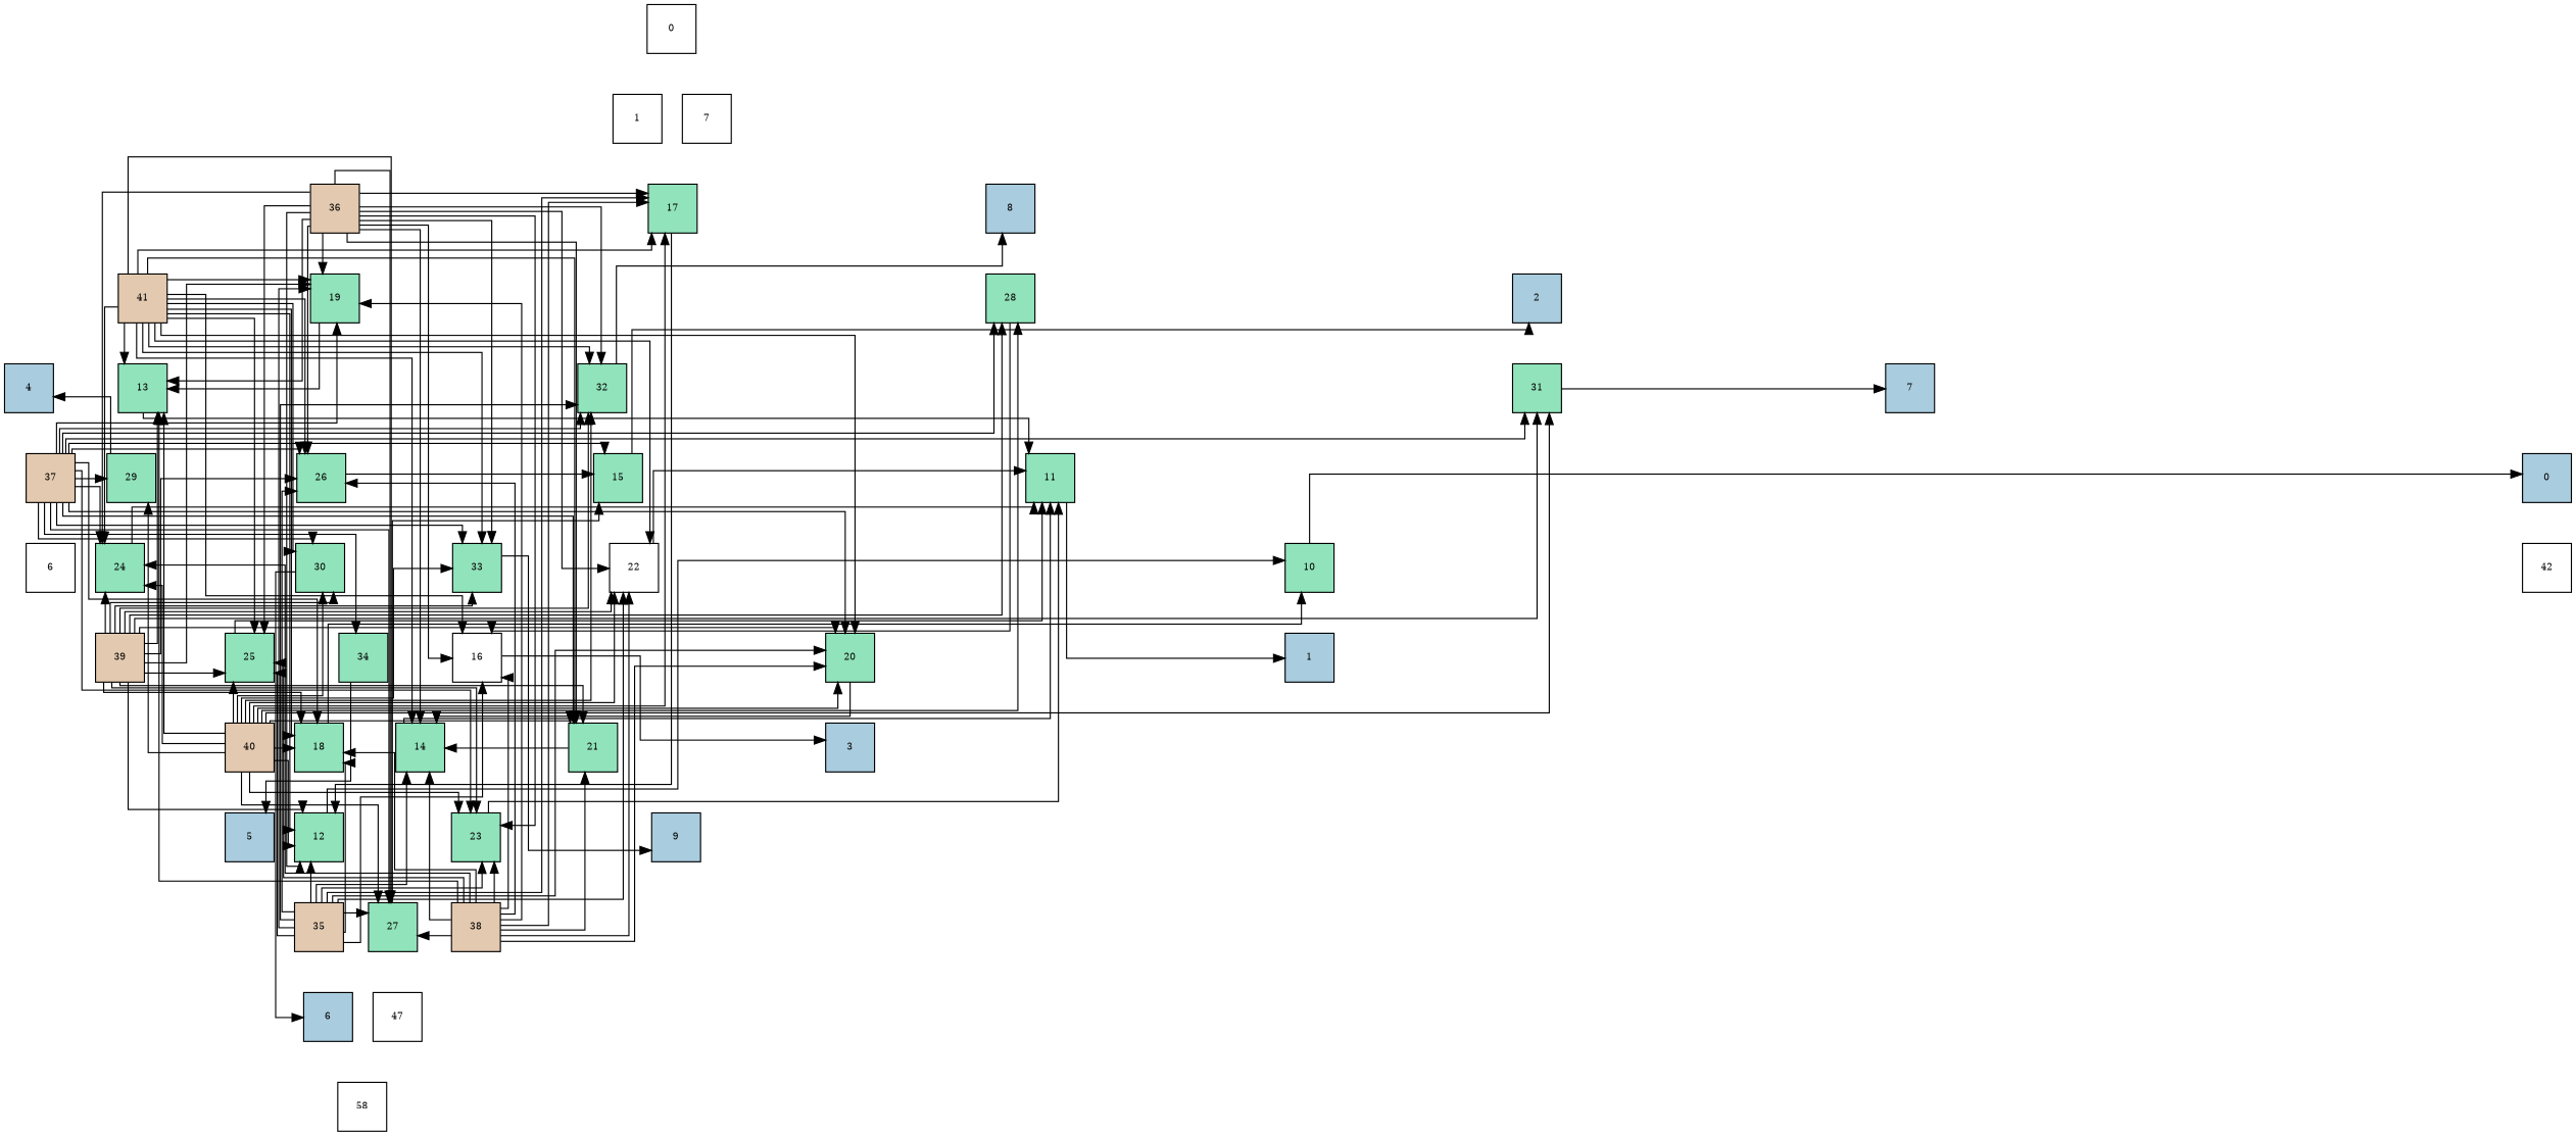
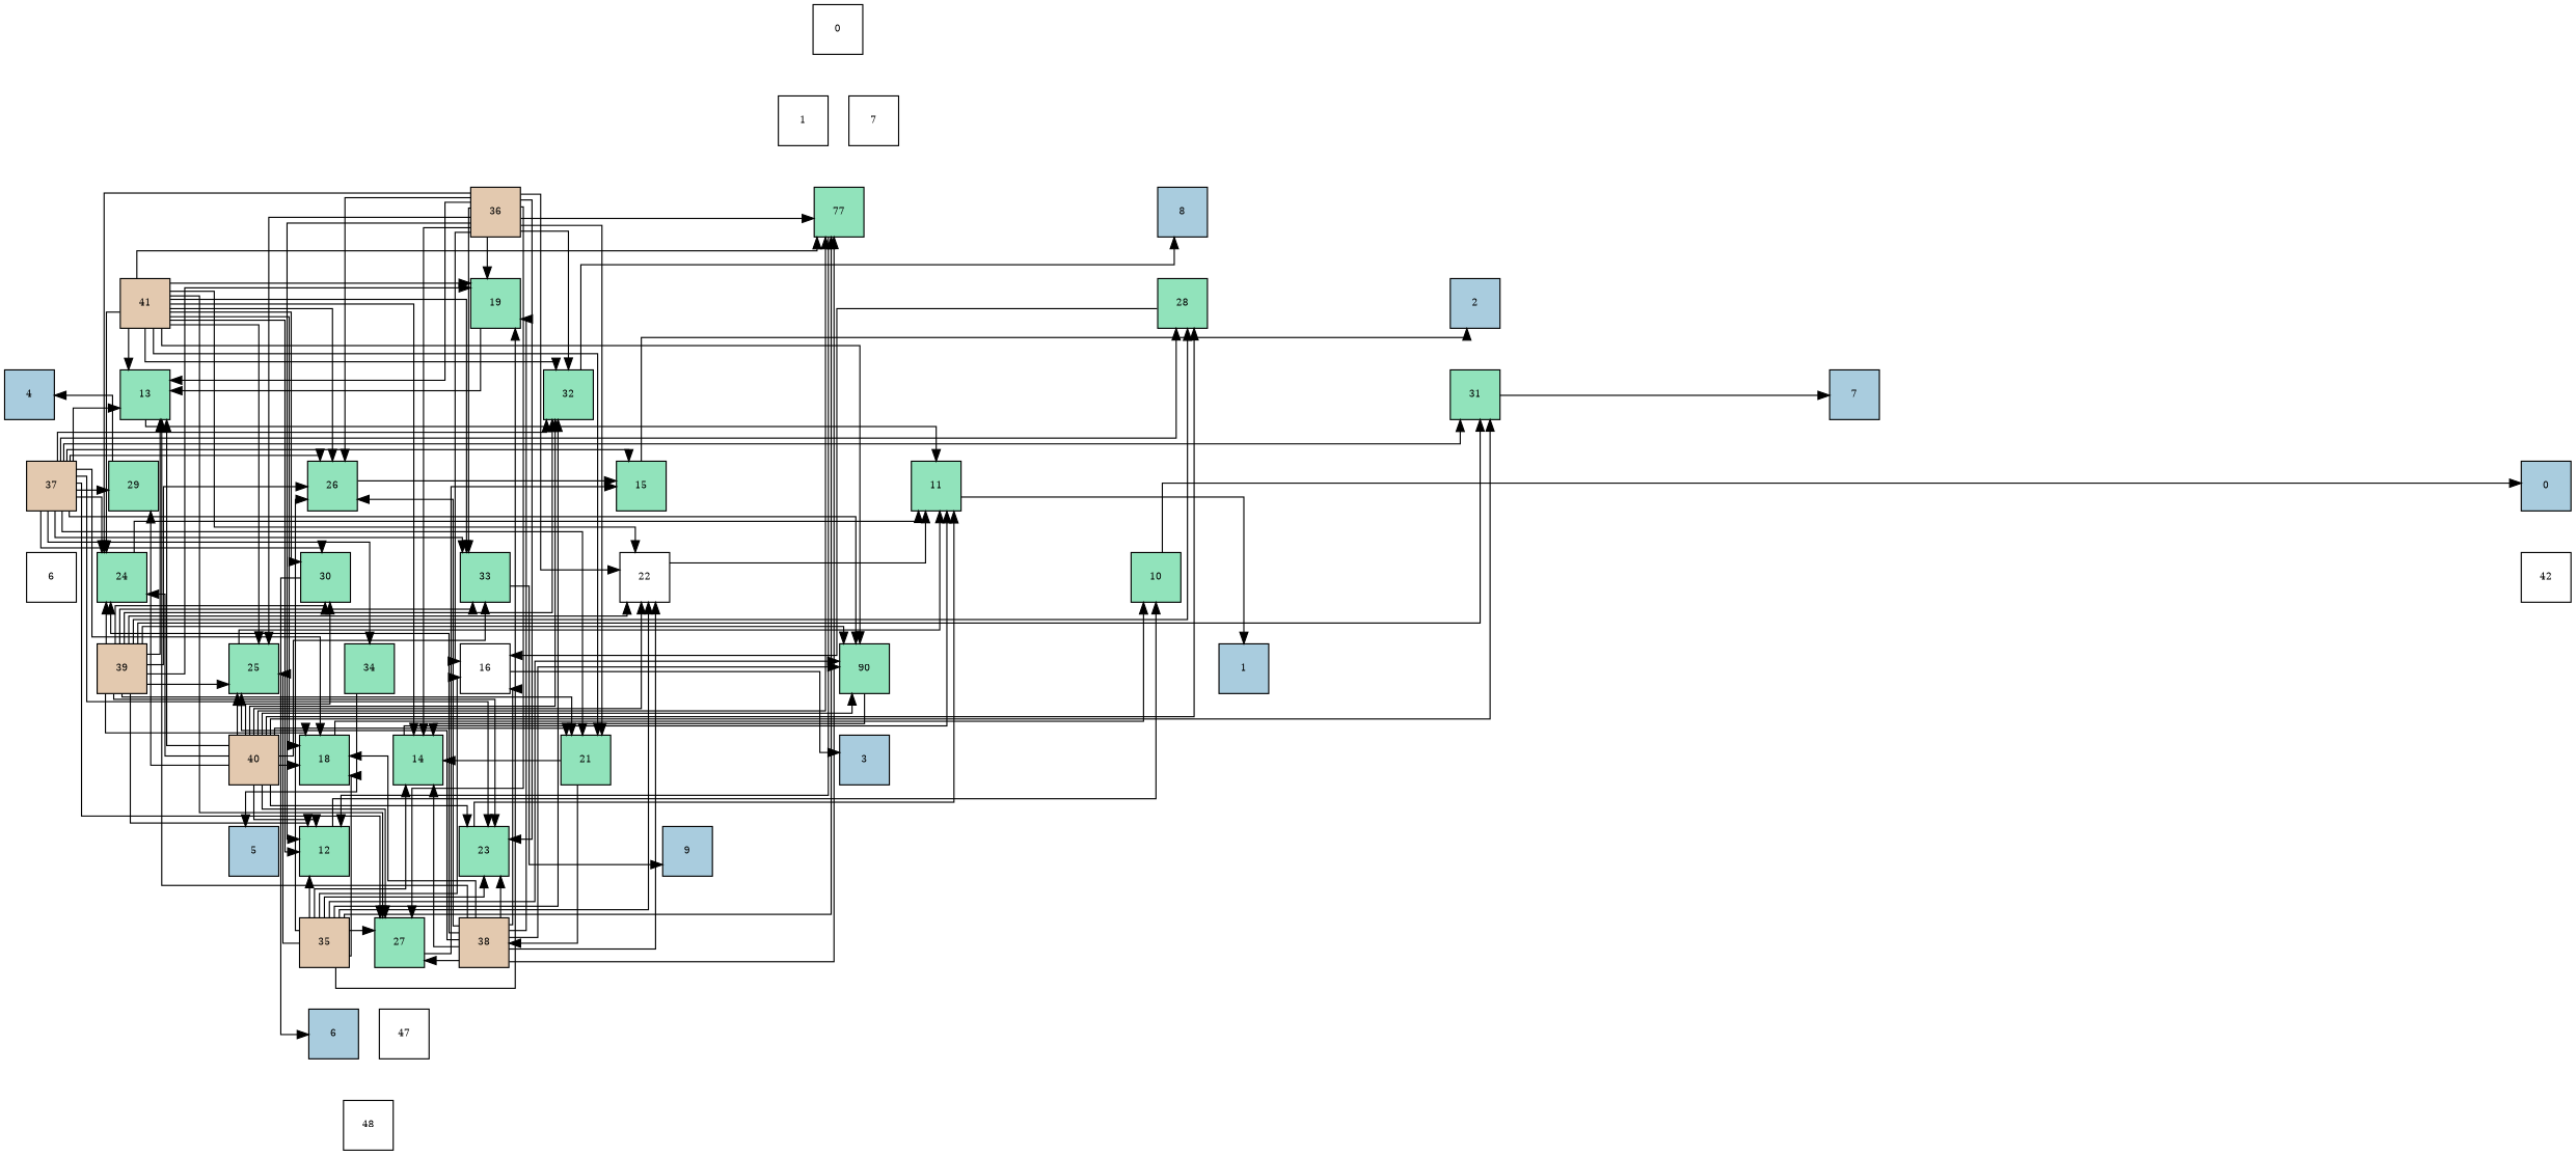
  digraph {
    rank=same
    rankdir=TB
    splines=ortho
    node [fillcolor="#91e3bb" fixedsize=true fontsize=8 shape=square style=filled]
    edge [constraint=false style=vis]
    n1 [fillcolor="#ffffff" label=0 width=0.6]
    n2 [fillcolor="#ffffff" label=1 width=0.6]
    n3 [fillcolor="#ffffff" label=7 width=0.6]
    n4 [fillcolor="#e3c9af" label=36 width=0.6]
-   n5 [label=17 width=0.6]
+   n5 [label=77 width=0.6]
    n6 [fillcolor="#a9ccde" label=8 width=0.6]
    n7 [fillcolor="#e3c9af" label=41 width=0.6]
    n8 [label=19 width=0.6]
    n9 [label=13 width=0.6]
    n10 [label=24 width=0.6]
    n11 [label=32 width=0.6]
    n12 [label=26 width=0.6]
    n13 [label=25 width=0.6]
    n14 [label=33 width=0.6]
    n15 [fillcolor="#ffffff" label=22 width=0.6]
    n16 [fillcolor="#ffffff" label=16 width=0.6]
    n17 [label=14 width=0.6]
    n18 [label=12 width=0.6]
    n19 [label=21 width=0.6]
    n20 [label=23 width=0.6]
    n21 [label=27 width=0.6]
    n22 [label=28 width=0.6]
    n23 [fillcolor="#a9ccde" label=4 width=0.6]
    n24 [label=30 width=0.6]
    n25 [label=18 width=0.6]
-   n26 [label=20 width=0.6]
+   n26 [label=90 width=0.6]
    n27 [label=29 width=0.6]
    n28 [label=11 width=0.6]
    n29 [fillcolor="#e3c9af" label=39 width=0.6]
    n30 [label=15 width=0.6]
    n31 [fillcolor="#e3c9af" label=40 width=0.6]
    n32 [label=34 width=0.6]
    n33 [fillcolor="#a9ccde" label=9 width=0.6]
    n34 [fillcolor="#a9ccde" label=3 width=0.6]
    n35 [label=10 width=0.6]
    n36 [fillcolor="#e3c9af" label=35 width=0.6]
    n37 [fillcolor="#e3c9af" label=38 width=0.6]
    n38 [fillcolor="#a9ccde" label=6 width=0.6]
    n39 [fillcolor="#ffffff" label=47 width=0.6]
    n40 [fillcolor="#e3c9af" label=37 width=0.6]
    n41 [fillcolor="#a9ccde" label=5 width=0.6]
    n42 [fillcolor="#ffffff" label=6 width=0.6]
    n43 [label=31 width=0.6]
    n44 [fillcolor="#a9ccde" label=7 width=0.6]
    n45 [fillcolor="#a9ccde" label=2 width=0.6]
    n46 [fillcolor="#a9ccde" label=1 width=0.6]
-   n47 [fillcolor="#ffffff" label=58 width=0.6]
+   n47 [fillcolor="#ffffff" label=48 width=0.6]
    n48 [fillcolor="#a9ccde" label=0 width=0.6]
    n49 [fillcolor="#ffffff" label=42 width=0.6]
    n1 -> n2 [constraint=true style=invis]
    n1 -> n3 [constraint=true style=invis]
    n2 -> n4 [constraint=true style=invis]
    n2 -> n5 [constraint=true style=invis]
    n3 -> n5 [constraint=true style=invis]
    n3 -> n6 [constraint=true style=invis]
    n4 -> n5
    n4 -> n7 [constraint=true style=invis]
    n4 -> n8
    n4 -> n8 [constraint=true style=invis]
    n4 -> n9
    n4 -> n10
    n4 -> n11
    n4 -> n12
    n4 -> n13
    n4 -> n14
    n4 -> n15
    n4 -> n16
    n4 -> n17
    n4 -> n18
    n4 -> n19
    n4 -> n20
    n4 -> n21
    n5 -> n8 [constraint=true style=invis]
    n5 -> n18
    n5 -> n22 [constraint=true style=invis]
    n6 -> n22 [constraint=true style=invis]
    n6 -> n45 [constraint=true style=invis]
    n7 -> n5
    n7 -> n8
    n7 -> n9
    n7 -> n9 [constraint=true style=invis]
    n7 -> n10
    n7 -> n11
    n7 -> n12
    n7 -> n13
    n7 -> n14
    n7 -> n15
-   n7 -> n16
    n7 -> n17
    n7 -> n18
    n7 -> n19
    n7 -> n21
    n7 -> n23 [constraint=true style=invis]
    n7 -> n24
    n7 -> n25
    n7 -> n26
    n8 -> n9
    n8 -> n9 [constraint=true style=invis]
    n8 -> n11 [constraint=true style=invis]
    n9 -> n12 [constraint=true style=invis]
    n9 -> n27 [constraint=true style=invis]
    n9 -> n28
    n10 -> n13 [constraint=true style=invis]
    n10 -> n28
    n10 -> n29 [constraint=true style=invis]
    n11 -> n6
    n11 -> n12 [constraint=true style=invis]
    n11 -> n30 [constraint=true style=invis]
    n12 -> n14 [constraint=true style=invis]
    n12 -> n24 [constraint=true style=invis]
    n12 -> n30
    n13 -> n25 [constraint=true style=invis]
    n13 -> n28
    n13 -> n31 [constraint=true style=invis]
    n14 -> n16 [constraint=true style=invis]
    n14 -> n32 [constraint=true style=invis]
    n14 -> n33
    n15 -> n16 [constraint=true style=invis]
    n15 -> n26 [constraint=true style=invis]
    n15 -> n28
    n16 -> n17 [constraint=true style=invis]
    n16 -> n19 [constraint=true style=invis]
    n16 -> n34
    n17 -> n18 [constraint=true style=invis]
    n17 -> n20 [constraint=true style=invis]
    n17 -> n28
    n18 -> n21 [constraint=true style=invis]
    n18 -> n35
    n18 -> n36 [constraint=true style=invis]
    n19 -> n17
    n19 -> n20 [constraint=true style=invis]
    n19 -> n33 [constraint=true style=invis]
    n20 -> n21 [constraint=true style=invis]
    n20 -> n28
    n20 -> n37 [constraint=true style=invis]
    n21 -> n30
    n21 -> n38 [constraint=true style=invis]
    n21 -> n39 [constraint=true style=invis]
    n22 -> n11 [constraint=true style=invis]
    n22 -> n16
    n22 -> n43 [constraint=true style=invis]
    n23 -> n27 [constraint=true style=invis]
    n23 -> n40 [constraint=true style=invis]
    n24 -> n13 [constraint=true style=invis]
    n24 -> n32 [constraint=true style=invis]
    n24 -> n38
    n25 -> n18 [constraint=true style=invis]
    n25 -> n35
    n25 -> n41 [constraint=true style=invis]
    n26 -> n17
    n26 -> n19 [constraint=true style=invis]
    n26 -> n34 [constraint=true style=invis]
    n27 -> n10 [constraint=true style=invis]
    n27 -> n23
    n27 -> n24 [constraint=true style=invis]
    n28 -> n15 [constraint=true style=invis]
    n28 -> n35 [constraint=true style=invis]
    n28 -> n46
    n29 -> n8
    n29 -> n9
    n29 -> n10
    n29 -> n11
    n29 -> n12
    n29 -> n13
    n29 -> n14
    n29 -> n15
    n29 -> n18
    n29 -> n19
    n29 -> n20
    n29 -> n22
    n29 -> n24
    n29 -> n25
    n29 -> n26
    n29 -> n31 [constraint=true style=invis]
    n29 -> n43
    n30 -> n14 [constraint=true style=invis]
    n30 -> n15 [constraint=true style=invis]
    n30 -> n45
    n31 -> n5
    n31 -> n9
    n31 -> n10
    n31 -> n11
    n31 -> n13
    n31 -> n14
    n31 -> n15
    n31 -> n18
    n31 -> n19
    n31 -> n20
    n31 -> n21
    n31 -> n22
    n31 -> n24
    n31 -> n25
    n31 -> n26
    n31 -> n27
    n31 -> n41 [constraint=true style=invis]
    n31 -> n43
    n32 -> n17 [constraint=true style=invis]
    n32 -> n25 [constraint=true style=invis]
    n32 -> n41
    n33 -> n37 [constraint=true style=invis]
    n34 -> n33 [constraint=true style=invis]
    n35 -> n26 [constraint=true style=invis]
    n35 -> n46 [constraint=true style=invis]
    n35 -> n48
    n36 -> n5
    n36 -> n8
    n36 -> n11
    n36 -> n12
    n36 -> n13
    n36 -> n15
    n36 -> n16
    n36 -> n17
    n36 -> n18
    n36 -> n20
    n36 -> n21
    n36 -> n25
    n36 -> n26
    n36 -> n38 [constraint=true style=invis]
    n37 -> n5
    n37 -> n8
    n37 -> n9
    n37 -> n10
    n37 -> n12
    n37 -> n13
    n37 -> n15
    n37 -> n16
    n37 -> n17
-   n37 -> n19
+   n19 -> n37
    n37 -> n20
    n37 -> n21
    n37 -> n25
    n37 -> n26
    n37 -> n39 [constraint=true style=invis]
    n38 -> n47 [constraint=true style=invis]
    n39 -> n47 [constraint=true style=invis]
-   n40 -> n8
+   n40 -> n9
    n40 -> n10
    n40 -> n10 [constraint=true style=invis]
    n40 -> n11
    n40 -> n12
    n40 -> n14
    n40 -> n19
    n40 -> n20
    n40 -> n21
    n40 -> n22
    n40 -> n24
    n40 -> n25
    n40 -> n26
    n40 -> n27
    n40 -> n30
    n40 -> n32
    n40 -> n42 [constraint=true style=invis]
    n40 -> n43
    n41 -> n36 [constraint=true style=invis]
    n42 -> n29 [constraint=true style=invis]
    n43 -> n28 [constraint=true style=invis]
    n43 -> n30 [constraint=true style=invis]
    n43 -> n44
    n44 -> n28 [constraint=true style=invis]
    n44 -> n48 [constraint=true style=invis]
    n45 -> n43 [constraint=true style=invis]
    n45 -> n44 [constraint=true style=invis]
    n46 -> n34 [constraint=true style=invis]
    n48 -> n35 [constraint=true style=invis]
    n48 -> n49 [constraint=true style=invis]
    n49 -> n46 [constraint=true style=invis]
  }
